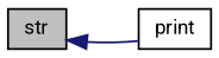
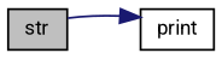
  digraph {
    rankdir=LR
    fontname=Roboto
    node [color=black fontname=Roboto fontsize=10 shape=record]
    n1 [fillcolor=grey75 fontcolor=black height=0.2 label=str style=filled width=0.4]
    n2 [height=0.2 label=print width=0.4]
-   n1 -> n2 [color=midnightblue dir=back fontname=Roboto fontsize=10 labelfontname=FreeSans labelfontsize=10 style=solid]
+   n2 -> n1 [color=midnightblue dir=back fontname=Roboto fontsize=10 labelfontname=FreeSans labelfontsize=10 style=solid]
  }
